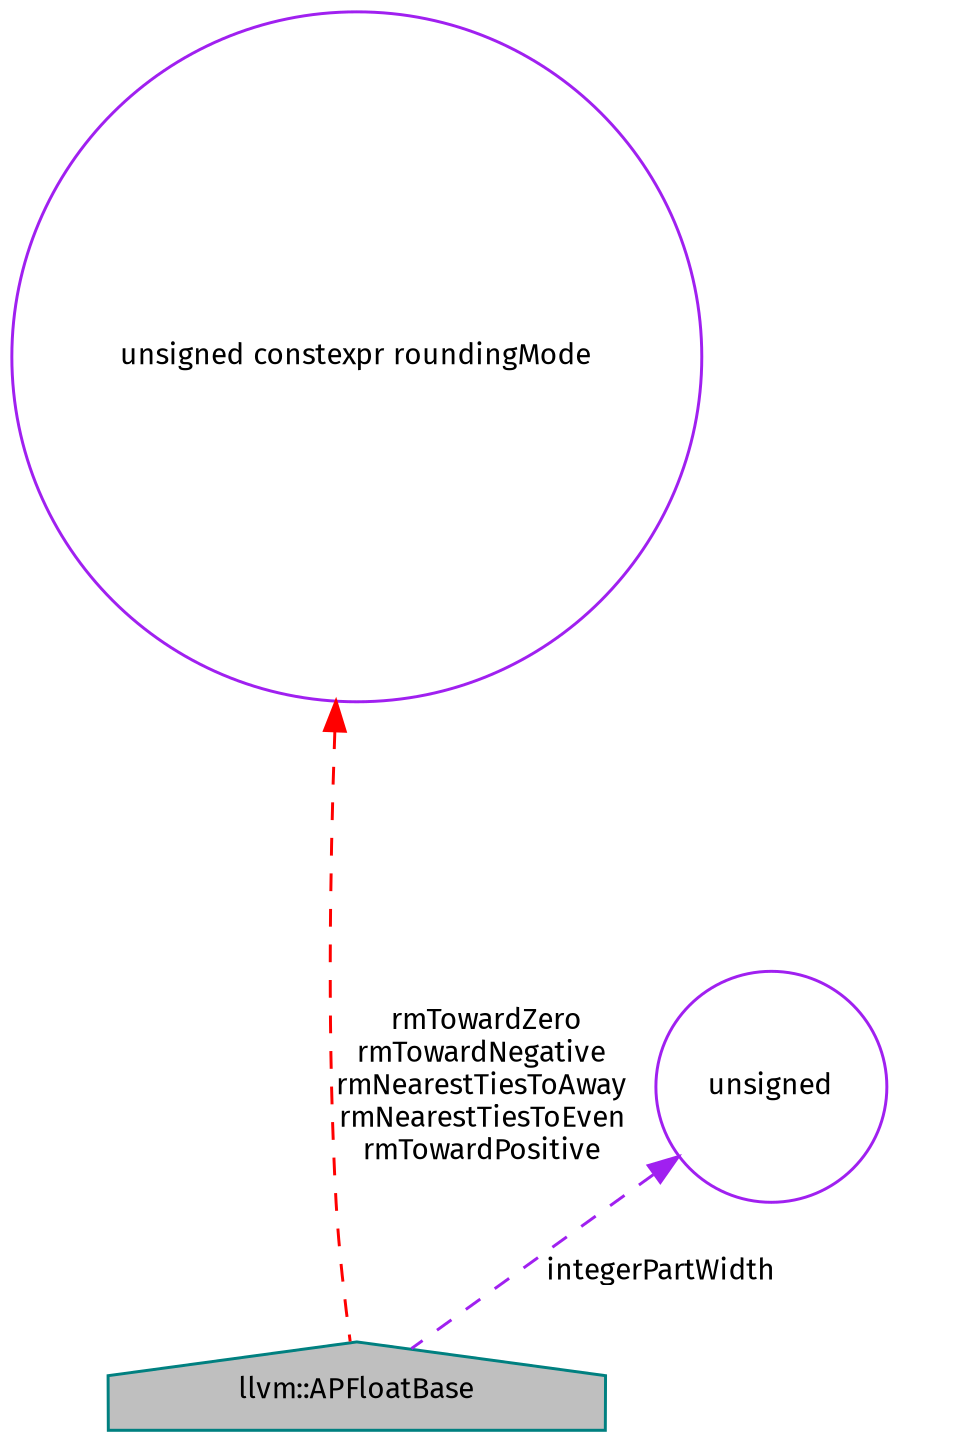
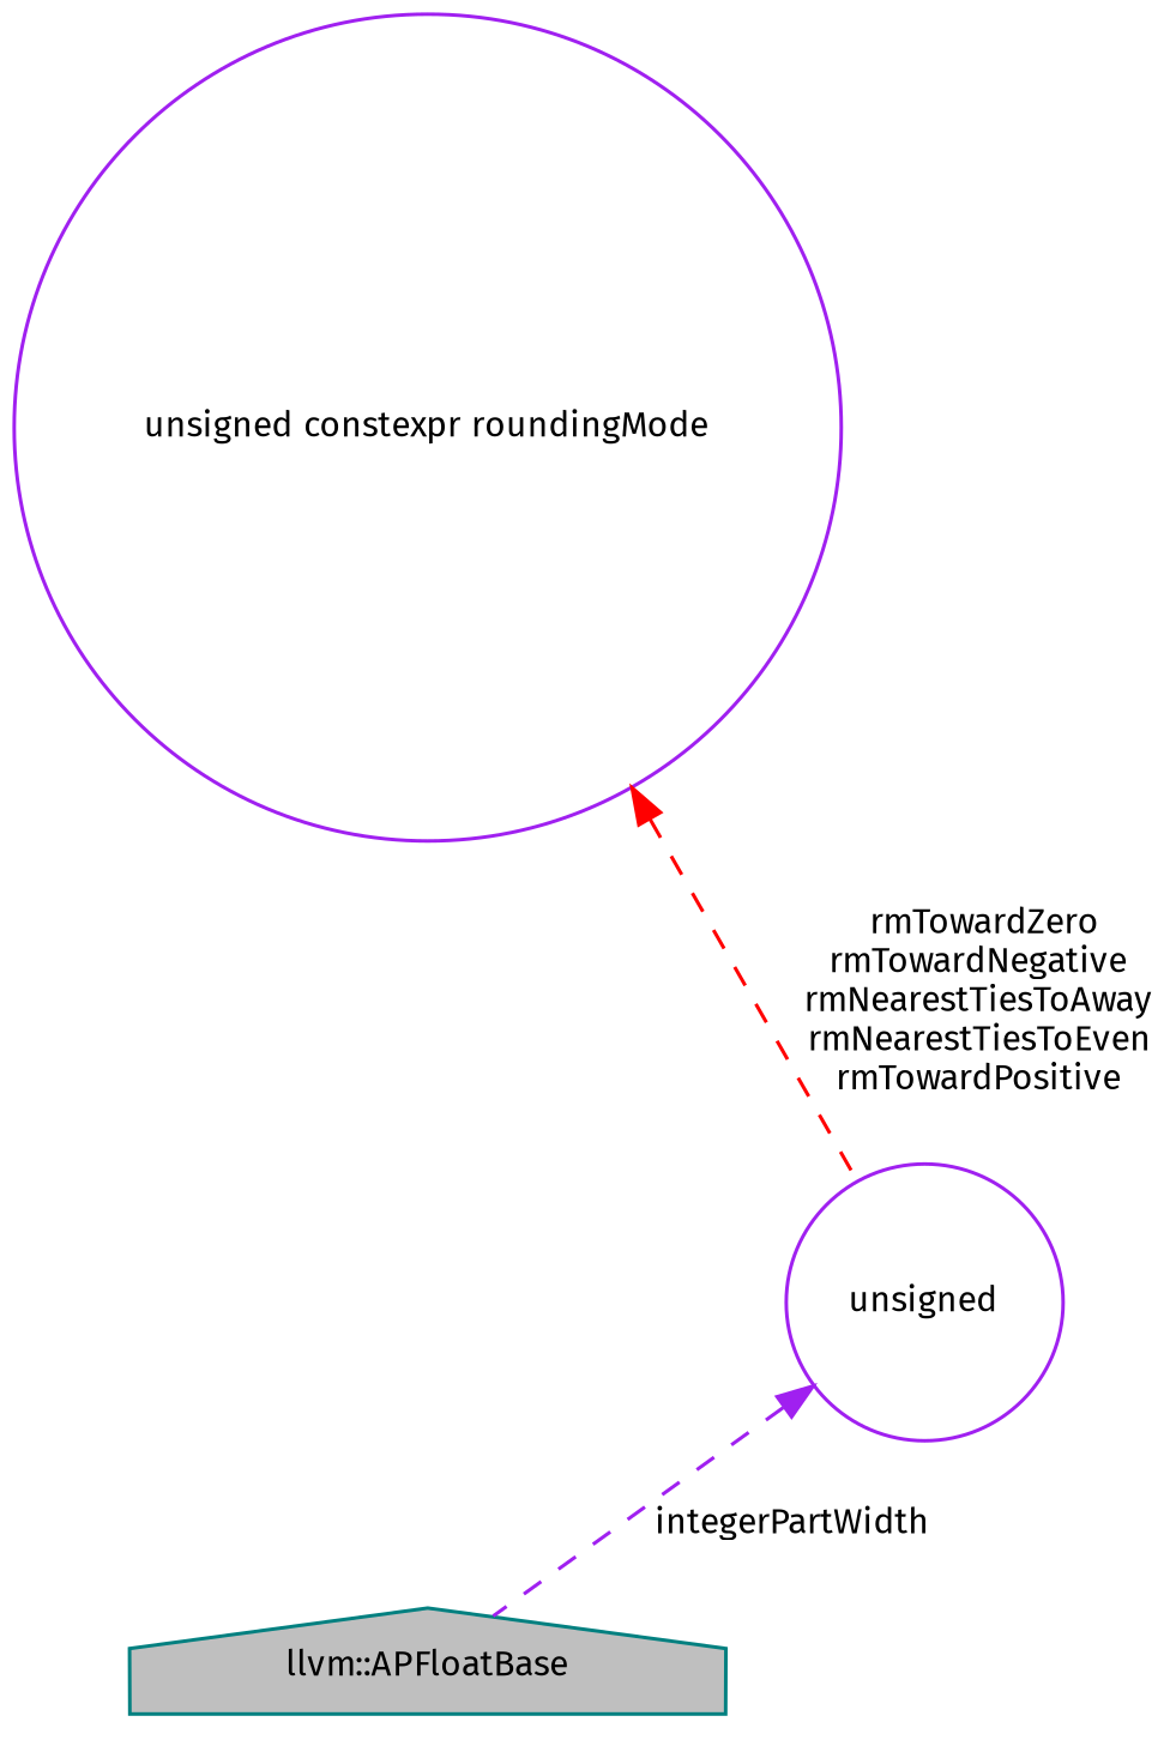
  digraph {
    fontname="Fira Sans"
    node [color=purple fontname="Fira Sans" fontsize=10 shape=circle]
    edge [dir=back fontname="Fira Sans" fontsize=10 labelfontname=Helvetica labelfontsize=10 style=dashed]
    n1 [color=teal fillcolor=grey75 fontcolor=black height=0.2 label="llvm::APFloatBase" shape=house style=filled width=0.4]
    n2 [height=0.2 label="unsigned constexpr roundingMode" width=0.4]
    n3 [height=0.2 label=unsigned width=0.4]
-   n2 -> n1 [color=red label=" rmTowardZero\nrmTowardNegative\nrmNearestTiesToAway\nrmNearestTiesToEven\nrmTowardPositive"]
+   n2 -> n3 [color=red label=" rmTowardZero\nrmTowardNegative\nrmNearestTiesToAway\nrmNearestTiesToEven\nrmTowardPositive"]
    n3 -> n1 [color=purple label=" integerPartWidth"]
  }
